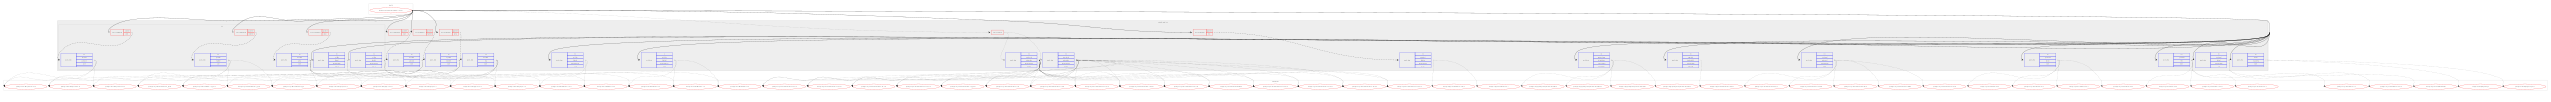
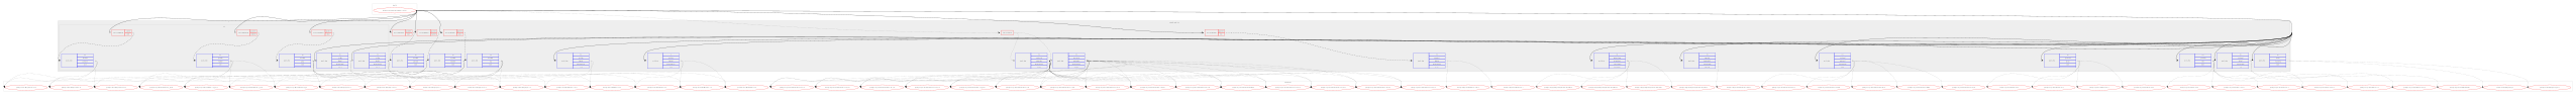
  digraph {
    compound=true
    concentrate=true
    fontname="Liberation Sans"
    fontsize=10
    newrank=true
    rankdir=TB
    ranksep=1.5
    node [color=red fontname="Liberation Sans" fontsize=10]
    edge [arrowhead=vee fontname="Liberation Sans" headport=w style=dotted tailport=e weight=100]
    n1 [label="portage://net-firewall/nftables-0.9.0-r5" width=4]
    n2 [color=blue label=<<TABLE BORDER="0" CELLBORDER="1" CELLSPACING="0" CELLPADDING="4" WIDTH="220"><TR><TD ROWSPAN="6" CELLPADDING="30">pack_dep</TD></TR><TR><TD WIDTH="110">no</TD></TR><TR><TD>sys-devel</TD></TR><TR><TD>automake</TD></TR><TR><TD>greaterequal</TD></TR><TR><TD>1.16.1</TD></TR></TABLE>> shape=none]
    n3 [color=blue label=<<TABLE BORDER="0" CELLBORDER="1" CELLSPACING="0" CELLPADDING="4" WIDTH="220"><TR><TD ROWSPAN="6" CELLPADDING="30">pack_dep</TD></TR><TR><TD WIDTH="110">no</TD></TR><TR><TD>sys-devel</TD></TR><TR><TD>automake</TD></TR><TR><TD>greaterequal</TD></TR><TR><TD>1.15.1</TD></TR></TABLE>> shape=none]
    n4 [label=<<TABLE BORDER="0" CELLBORDER="1" CELLSPACING="0" CELLPADDING="4"><TR><TD CELLPADDING="10">any_of_group</TD></TR></TABLE>> shape=none]
    n5 [color=blue label=<<TABLE BORDER="0" CELLBORDER="1" CELLSPACING="0" CELLPADDING="4" WIDTH="220"><TR><TD ROWSPAN="6" CELLPADDING="30">pack_dep</TD></TR><TR><TD WIDTH="110">no</TD></TR><TR><TD>app-text</TD></TR><TR><TD>dblatex</TD></TR><TR><TD>greaterequal</TD></TR><TR><TD>0.3.7</TD></TR></TABLE>> shape=none]
    n6 [label=<<TABLE BORDER="0" CELLBORDER="1" CELLSPACING="0" CELLPADDING="4"><TR><TD ROWSPAN="3" CELLPADDING="10">use_conditional</TD></TR><TR><TD>positive</TD></TR><TR><TD>doc</TD></TR></TABLE>> shape=none]
    n7 [color=blue label=<<TABLE BORDER="0" CELLBORDER="1" CELLSPACING="0" CELLPADDING="4" WIDTH="220"><TR><TD ROWSPAN="6" CELLPADDING="30">pack_dep</TD></TR><TR><TD WIDTH="110">no</TD></TR><TR><TD>dev-libs</TD></TR><TR><TD>gmp</TD></TR><TR><TD>none</TD></TR><TR><TD></TD></TR></TABLE>> shape=none]
    n8 [label=<<TABLE BORDER="0" CELLBORDER="1" CELLSPACING="0" CELLPADDING="4"><TR><TD ROWSPAN="3" CELLPADDING="10">use_conditional</TD></TR><TR><TD>positive</TD></TR><TR><TD>gmp</TD></TR></TABLE>> shape=none]
    n9 [color=blue label=<<TABLE BORDER="0" CELLBORDER="1" CELLSPACING="0" CELLPADDING="4" WIDTH="220"><TR><TD ROWSPAN="6" CELLPADDING="30">pack_dep</TD></TR><TR><TD WIDTH="110">no</TD></TR><TR><TD>dev-libs</TD></TR><TR><TD>jansson</TD></TR><TR><TD>none</TD></TR><TR><TD></TD></TR></TABLE>> shape=none]
    n10 [label=<<TABLE BORDER="0" CELLBORDER="1" CELLSPACING="0" CELLPADDING="4"><TR><TD ROWSPAN="3" CELLPADDING="10">use_conditional</TD></TR><TR><TD>positive</TD></TR><TR><TD>json</TD></TR></TABLE>> shape=none]
    n11 [color=blue label=<<TABLE BORDER="0" CELLBORDER="1" CELLSPACING="0" CELLPADDING="4" WIDTH="220"><TR><TD ROWSPAN="6" CELLPADDING="30">pack_dep</TD></TR><TR><TD WIDTH="110">no</TD></TR><TR><TD>sys-libs</TD></TR><TR><TD>readline</TD></TR><TR><TD>none</TD></TR><TR><TD></TD></TR></TABLE>> shape=none]
    n12 [label=<<TABLE BORDER="0" CELLBORDER="1" CELLSPACING="0" CELLPADDING="4"><TR><TD ROWSPAN="3" CELLPADDING="10">use_conditional</TD></TR><TR><TD>positive</TD></TR><TR><TD>readline</TD></TR></TABLE>> shape=none]
    n13 [color=blue label=<<TABLE BORDER="0" CELLBORDER="1" CELLSPACING="0" CELLPADDING="4" WIDTH="220"><TR><TD ROWSPAN="6" CELLPADDING="30">pack_dep</TD></TR><TR><TD WIDTH="110">no</TD></TR><TR><TD>app-portage</TD></TR><TR><TD>elt-patches</TD></TR><TR><TD>greaterequal</TD></TR><TR><TD>20170815</TD></TR></TABLE>> shape=none]
    n14 [color=blue label=<<TABLE BORDER="0" CELLBORDER="1" CELLSPACING="0" CELLPADDING="4" WIDTH="220"><TR><TD ROWSPAN="6" CELLPADDING="30">pack_dep</TD></TR><TR><TD WIDTH="110">no</TD></TR><TR><TD>app-text</TD></TR><TR><TD>docbook2X</TD></TR><TR><TD>greaterequal</TD></TR><TR><TD>0.8.8-r4</TD></TR></TABLE>> shape=none]
    n15 [color=blue label=<<TABLE BORDER="0" CELLBORDER="1" CELLSPACING="0" CELLPADDING="4" WIDTH="220"><TR><TD ROWSPAN="6" CELLPADDING="30">pack_dep</TD></TR><TR><TD WIDTH="110">no</TD></TR><TR><TD>net-libs</TD></TR><TR><TD>libmnl</TD></TR><TR><TD>greaterequal</TD></TR><TR><TD>1.0.3</TD></TR></TABLE>> shape=none]
    n16 [color=blue label=<<TABLE BORDER="0" CELLBORDER="1" CELLSPACING="0" CELLPADDING="4" WIDTH="220"><TR><TD ROWSPAN="6" CELLPADDING="30">pack_dep</TD></TR><TR><TD WIDTH="110">no</TD></TR><TR><TD>net-libs</TD></TR><TR><TD>libnftnl</TD></TR><TR><TD>greaterequal</TD></TR><TR><TD>1.1.1</TD></TR></TABLE>> shape=none]
    n17 [color=blue label=<<TABLE BORDER="0" CELLBORDER="1" CELLSPACING="0" CELLPADDING="4" WIDTH="220"><TR><TD ROWSPAN="6" CELLPADDING="30">pack_dep</TD></TR><TR><TD WIDTH="110">no</TD></TR><TR><TD>sys-devel</TD></TR><TR><TD>autoconf</TD></TR><TR><TD>greaterequal</TD></TR><TR><TD>2.69</TD></TR></TABLE>> shape=none]
    n18 [color=blue label=<<TABLE BORDER="0" CELLBORDER="1" CELLSPACING="0" CELLPADDING="4" WIDTH="220"><TR><TD ROWSPAN="6" CELLPADDING="30">pack_dep</TD></TR><TR><TD WIDTH="110">no</TD></TR><TR><TD>sys-devel</TD></TR><TR><TD>bison</TD></TR><TR><TD>none</TD></TR><TR><TD></TD></TR></TABLE>> shape=none]
    n19 [color=blue label=<<TABLE BORDER="0" CELLBORDER="1" CELLSPACING="0" CELLPADDING="4" WIDTH="220"><TR><TD ROWSPAN="6" CELLPADDING="30">pack_dep</TD></TR><TR><TD WIDTH="110">no</TD></TR><TR><TD>sys-devel</TD></TR><TR><TD>flex</TD></TR><TR><TD>none</TD></TR><TR><TD></TD></TR></TABLE>> shape=none]
    n20 [color=blue label=<<TABLE BORDER="0" CELLBORDER="1" CELLSPACING="0" CELLPADDING="4" WIDTH="220"><TR><TD ROWSPAN="6" CELLPADDING="30">pack_dep</TD></TR><TR><TD WIDTH="110">no</TD></TR><TR><TD>sys-devel</TD></TR><TR><TD>libtool</TD></TR><TR><TD>greaterequal</TD></TR><TR><TD>2.4</TD></TR></TABLE>> shape=none]
    n21 [color=blue label=<<TABLE BORDER="0" CELLBORDER="1" CELLSPACING="0" CELLPADDING="4" WIDTH="220"><TR><TD ROWSPAN="6" CELLPADDING="30">pack_dep</TD></TR><TR><TD WIDTH="110">no</TD></TR><TR><TD>virtual</TD></TR><TR><TD>pkgconfig</TD></TR><TR><TD>none</TD></TR><TR><TD></TD></TR></TABLE>> shape=none]
    n22 [color=blue label=<<TABLE BORDER="0" CELLBORDER="1" CELLSPACING="0" CELLPADDING="4" WIDTH="220"><TR><TD ROWSPAN="6" CELLPADDING="30">pack_dep</TD></TR><TR><TD WIDTH="110">no</TD></TR><TR><TD>dev-libs</TD></TR><TR><TD>gmp</TD></TR><TR><TD>none</TD></TR><TR><TD></TD></TR></TABLE>> shape=none]
    n23 [label=<<TABLE BORDER="0" CELLBORDER="1" CELLSPACING="0" CELLPADDING="4"><TR><TD ROWSPAN="3" CELLPADDING="10">use_conditional</TD></TR><TR><TD>positive</TD></TR><TR><TD>gmp</TD></TR></TABLE>> shape=none]
    n24 [color=blue label=<<TABLE BORDER="0" CELLBORDER="1" CELLSPACING="0" CELLPADDING="4" WIDTH="220"><TR><TD ROWSPAN="6" CELLPADDING="30">pack_dep</TD></TR><TR><TD WIDTH="110">no</TD></TR><TR><TD>dev-libs</TD></TR><TR><TD>jansson</TD></TR><TR><TD>none</TD></TR><TR><TD></TD></TR></TABLE>> shape=none]
    n25 [label=<<TABLE BORDER="0" CELLBORDER="1" CELLSPACING="0" CELLPADDING="4"><TR><TD ROWSPAN="3" CELLPADDING="10">use_conditional</TD></TR><TR><TD>positive</TD></TR><TR><TD>json</TD></TR></TABLE>> shape=none]
    n26 [color=blue label=<<TABLE BORDER="0" CELLBORDER="1" CELLSPACING="0" CELLPADDING="4" WIDTH="220"><TR><TD ROWSPAN="6" CELLPADDING="30">pack_dep</TD></TR><TR><TD WIDTH="110">no</TD></TR><TR><TD>sys-libs</TD></TR><TR><TD>readline</TD></TR><TR><TD>none</TD></TR><TR><TD></TD></TR></TABLE>> shape=none]
    n27 [label=<<TABLE BORDER="0" CELLBORDER="1" CELLSPACING="0" CELLPADDING="4"><TR><TD ROWSPAN="3" CELLPADDING="10">use_conditional</TD></TR><TR><TD>positive</TD></TR><TR><TD>readline</TD></TR></TABLE>> shape=none]
    n28 [color=blue label=<<TABLE BORDER="0" CELLBORDER="1" CELLSPACING="0" CELLPADDING="4" WIDTH="220"><TR><TD ROWSPAN="6" CELLPADDING="30">pack_dep</TD></TR><TR><TD WIDTH="110">no</TD></TR><TR><TD>net-libs</TD></TR><TR><TD>libmnl</TD></TR><TR><TD>greaterequal</TD></TR><TR><TD>1.0.3</TD></TR></TABLE>> shape=none]
    n29 [color=blue label=<<TABLE BORDER="0" CELLBORDER="1" CELLSPACING="0" CELLPADDING="4" WIDTH="220"><TR><TD ROWSPAN="6" CELLPADDING="30">pack_dep</TD></TR><TR><TD WIDTH="110">no</TD></TR><TR><TD>net-libs</TD></TR><TR><TD>libnftnl</TD></TR><TR><TD>greaterequal</TD></TR><TR><TD>1.1.1</TD></TR></TABLE>> shape=none]
    n30 [label="portage://sys-devel/automake-9999" width=4]
    n31 [label="portage://sys-devel/automake-1.9.6-r5" width=4]
    n32 [label="portage://sys-devel/automake-1.8.5-r5" width=4]
    n33 [label="portage://sys-devel/automake-1.7.9-r3" width=4]
    n34 [label="portage://sys-devel/automake-1.6.3-r2" width=4]
    n35 [label="portage://sys-devel/automake-1.5-r2" width=4]
    n36 [label="portage://sys-devel/automake-1.4_p6-r2" width=4]
    n37 [label="portage://sys-devel/automake-1.16.1-r2" width=4]
    n38 [label="portage://sys-devel/automake-1.16.1-r1" width=4]
    n39 [label="portage://sys-devel/automake-1.15.1-r2" width=4]
    n40 [label="portage://sys-devel/automake-1.14.1-r2" width=4]
    n41 [label="portage://sys-devel/automake-1.13.4-r2" width=4]
    n42 [label="portage://sys-devel/automake-1.12.6-r2" width=4]
    n43 [label="portage://sys-devel/automake-1.11.6-r3" width=4]
    n44 [label="portage://sys-devel/automake-1.10.3-r3" width=4]
    n45 [label="portage://app-text/dblatex-0.3.7" width=4]
    n46 [label="portage://app-text/dblatex-0.3.10-r1" width=4]
    n47 [label="portage://dev-libs/gmp-6.2.0-r1" width=4]
    n48 [label="portage://dev-libs/gmp-6.2.0" width=4]
    n49 [label="portage://dev-libs/gmp-6.1.2-r1" width=4]
    n50 [label="portage://dev-libs/gmp-6.1.2" width=4]
    n51 [label="portage://dev-libs/gmp-4.3.2-r1" width=4]
    n52 [label="portage://dev-libs/jansson-2.12" width=4]
    n53 [label="portage://dev-libs/jansson-2.11" width=4]
    n54 [label="portage://dev-libs/jansson-2.10" width=4]
    n55 [label="portage://sys-libs/readline-8.0_p4" width=4]
    n56 [label="portage://sys-libs/readline-8.0_p1-r1" width=4]
    n57 [label="portage://sys-libs/readline-7.0_p5-r1" width=4]
    n58 [label="portage://sys-libs/readline-6.3_p8-r3" width=4]
    n59 [label="portage://app-portage/elt-patches-20170826.1" width=4]
    n60 [label="portage://app-portage/elt-patches-20170815" width=4]
    n61 [label="portage://app-portage/elt-patches-20170422" width=4]
    n62 [label="portage://app-portage/elt-patches-20170317" width=4]
    n63 [label="portage://app-text/docbook2X-0.8.8-r4" width=4]
    n64 [label="portage://net-libs/libmnl-1.0.4" width=4]
    n65 [label="portage://net-libs/libmnl-1.0.3-r1" width=4]
    n66 [label="portage://net-libs/libnftnl-1.1.5" width=4]
    n67 [label="portage://net-libs/libnftnl-1.1.4" width=4]
    n68 [label="portage://net-libs/libnftnl-1.1.3" width=4]
    n69 [label="portage://sys-devel/autoconf-9999" width=4]
    n70 [label="portage://sys-devel/autoconf-2.69-r5" width=4]
    n71 [label="portage://sys-devel/autoconf-2.69-r4" width=4]
    n72 [label="portage://sys-devel/autoconf-2.64-r1" width=4]
    n73 [label="portage://sys-devel/autoconf-2.13-r1" width=4]
    n74 [label="portage://sys-devel/bison-3.5.2" width=4]
    n75 [label="portage://sys-devel/bison-3.5.1" width=4]
    n76 [label="portage://sys-devel/bison-3.4.2" width=4]
    n77 [label="portage://sys-devel/bison-3.0.2" width=4]
+   n78 [label="portage://sys-devel/flex-2.6.4-r1" width=4]
    n79 [label="portage://sys-devel/flex-2.6.4" width=4]
    n80 [label="portage://sys-devel/flex-2.6.3-r1" width=4]
    n81 [label="portage://sys-devel/flex-2.6.3" width=4]
    n82 [label="portage://sys-devel/flex-2.6.1" width=4]
    n83 [label="portage://sys-devel/libtool-9999" width=4]
    n84 [label="portage://sys-none/libtool-2.4.6-r6" width=4]
    n85 [label="portage://virtual/pkgconfig-1" width=4]
    n86 [label="portage://virtual/pkgconfig-0-r1" width=4]
    subgraph cluster_1 {
      color=gray
      label=<<i>ebuild</i>>
      rank=same
      n1
    }
    subgraph cluster_2 {
      color=gray
      label=<<i>dependencies</i>>
      subgraph cluster_3 {
        color=gray
        fillcolor="#eeeeee"
        label=<<i>compile</i>>
        style=filled
        subgraph sub_4 {
          color=gray
          fillcolor="#eeeeee"
          label=<<i>compile</i>>
          style=filled
          n4
          subgraph sub_5 {
            color=gray
            fillcolor="#eeeeee"
            label=<<i>compile</i>>
            style=filled
            n2
          }
          subgraph sub_6 {
            color=gray
            fillcolor="#eeeeee"
            label=<<i>compile</i>>
            style=filled
            n3
          }
        }
        subgraph sub_7 {
          color=gray
          fillcolor="#eeeeee"
          label=<<i>compile</i>>
          style=filled
          n6
          subgraph sub_8 {
            color=gray
            fillcolor="#eeeeee"
            label=<<i>compile</i>>
            style=filled
            n5
          }
        }
        subgraph sub_9 {
          color=gray
          fillcolor="#eeeeee"
          label=<<i>compile</i>>
          style=filled
          n8
          subgraph sub_10 {
            color=gray
            fillcolor="#eeeeee"
            label=<<i>compile</i>>
            style=filled
            n7
          }
        }
        subgraph sub_11 {
          color=gray
          fillcolor="#eeeeee"
          label=<<i>compile</i>>
          style=filled
          n10
          subgraph sub_12 {
            color=gray
            fillcolor="#eeeeee"
            label=<<i>compile</i>>
            style=filled
            n9
          }
        }
        subgraph sub_13 {
          color=gray
          fillcolor="#eeeeee"
          label=<<i>compile</i>>
          style=filled
          n12
          subgraph sub_14 {
            color=gray
            fillcolor="#eeeeee"
            label=<<i>compile</i>>
            style=filled
            n11
          }
        }
        subgraph sub_15 {
          color=gray
          fillcolor="#eeeeee"
          label=<<i>compile</i>>
          style=filled
          n13
        }
        subgraph sub_16 {
          color=gray
          fillcolor="#eeeeee"
          label=<<i>compile</i>>
          style=filled
          n14
        }
        subgraph sub_17 {
          color=gray
          fillcolor="#eeeeee"
          label=<<i>compile</i>>
          style=filled
          n15
        }
        subgraph sub_18 {
          color=gray
          fillcolor="#eeeeee"
          label=<<i>compile</i>>
          style=filled
          n16
        }
        subgraph sub_19 {
          color=gray
          fillcolor="#eeeeee"
          label=<<i>compile</i>>
          style=filled
          n17
        }
        subgraph sub_20 {
          color=gray
          fillcolor="#eeeeee"
          label=<<i>compile</i>>
          style=filled
          n18
        }
        subgraph sub_21 {
          color=gray
          fillcolor="#eeeeee"
          label=<<i>compile</i>>
          style=filled
          n19
        }
        subgraph sub_22 {
          color=gray
          fillcolor="#eeeeee"
          label=<<i>compile</i>>
          style=filled
          n20
        }
        subgraph sub_23 {
          color=gray
          fillcolor="#eeeeee"
          label=<<i>compile</i>>
          style=filled
          n21
        }
      }
      subgraph cluster_24 {
        color=gray
        fillcolor="#eeeeee"
        label=<<i>compile and run</i>>
        style=filled
      }
      subgraph cluster_25 {
        color=gray
        fillcolor="#eeeeee"
        label=<<i>run</i>>
        style=filled
        subgraph sub_26 {
          color=gray
          fillcolor="#eeeeee"
          label=<<i>run</i>>
          style=filled
          n23
          subgraph sub_27 {
            color=gray
            fillcolor="#eeeeee"
            label=<<i>run</i>>
            style=filled
            n22
          }
        }
        subgraph sub_28 {
          color=gray
          fillcolor="#eeeeee"
          label=<<i>run</i>>
          style=filled
          n25
          subgraph sub_29 {
            color=gray
            fillcolor="#eeeeee"
            label=<<i>run</i>>
            style=filled
            n24
          }
        }
        subgraph sub_30 {
          color=gray
          fillcolor="#eeeeee"
          label=<<i>run</i>>
          style=filled
          n27
          subgraph sub_31 {
            color=gray
            fillcolor="#eeeeee"
            label=<<i>run</i>>
            style=filled
            n26
          }
        }
        subgraph sub_32 {
          color=gray
          fillcolor="#eeeeee"
          label=<<i>run</i>>
          style=filled
          n28
        }
        subgraph sub_33 {
          color=gray
          fillcolor="#eeeeee"
          label=<<i>run</i>>
          style=filled
          n29
        }
      }
    }
    subgraph cluster_34 {
      color=gray
      label=<<i>candidates</i>>
      rank=same
      subgraph sub_35 {
        color=black
        label=<<i>candidates</i>>
        nodesep=1
        rank=same
        n30
        n31
        n32
        n33
        n34
        n35
        n36
        n37
        n38
        n39
        n40
        n41
        n42
        n43
        n44
      }
      subgraph sub_36 {
        color=black
        label=<<i>candidates</i>>
        nodesep=1
        rank=same
        n30
        n31
        n32
        n33
        n34
        n35
        n36
        n37
        n38
        n39
        n40
        n41
        n42
        n43
        n44
      }
      subgraph sub_37 {
        color=black
        label=<<i>candidates</i>>
        nodesep=1
        rank=same
        n45
        n46
      }
      subgraph sub_38 {
        color=black
        label=<<i>candidates</i>>
        nodesep=1
        rank=same
        n47
        n48
        n49
        n50
        n51
      }
      subgraph sub_39 {
        color=black
        label=<<i>candidates</i>>
        nodesep=1
        rank=same
        n52
        n53
        n54
      }
      subgraph sub_40 {
        color=black
        label=<<i>candidates</i>>
        nodesep=1
        rank=same
        n55
        n56
        n57
        n58
      }
      subgraph sub_41 {
        color=black
        label=<<i>candidates</i>>
        nodesep=1
        rank=same
        n59
        n60
        n61
        n62
      }
      subgraph sub_42 {
        color=black
        label=<<i>candidates</i>>
        nodesep=1
        rank=same
        n63
      }
      subgraph sub_43 {
        color=black
        label=<<i>candidates</i>>
        nodesep=1
        rank=same
        n64
        n65
      }
      subgraph sub_44 {
        color=black
        label=<<i>candidates</i>>
        nodesep=1
        rank=same
        n66
        n67
        n68
      }
      subgraph sub_45 {
        color=black
        label=<<i>candidates</i>>
        nodesep=1
        rank=same
        n69
        n70
        n71
        n72
        n73
      }
      subgraph sub_46 {
        color=black
        label=<<i>candidates</i>>
        nodesep=1
        rank=same
        n74
        n75
        n76
        n77
      }
      subgraph sub_47 {
        color=black
        label=<<i>candidates</i>>
        nodesep=1
        rank=same
+       n78
        n79
        n80
        n81
        n82
      }
      subgraph sub_48 {
        color=black
        label=<<i>candidates</i>>
        nodesep=1
        rank=same
        n83
        n84
      }
      subgraph sub_49 {
        color=black
        label=<<i>candidates</i>>
        nodesep=1
        rank=same
        n85
        n86
      }
      subgraph sub_50 {
        color=black
        label=<<i>candidates</i>>
        nodesep=1
        rank=same
        n47
        n48
        n49
        n50
        n51
      }
      subgraph sub_51 {
        color=black
        label=<<i>candidates</i>>
        nodesep=1
        rank=same
        n52
        n53
        n54
      }
      subgraph sub_52 {
        color=black
        label=<<i>candidates</i>>
        nodesep=1
        rank=same
        n55
        n56
        n57
        n58
      }
      subgraph sub_53 {
        color=black
        label=<<i>candidates</i>>
        nodesep=1
        rank=same
        n64
        n65
      }
      subgraph sub_54 {
        color=black
        label=<<i>candidates</i>>
        nodesep=1
        rank=same
        n66
        n67
        n68
      }
    }
    n1 -> n4 [weight=20]
    n1 -> n6 [style=solid weight=20]
    n1 -> n8 [style=solid weight=20]
    n1 -> n10 [style=solid weight=20]
    n1 -> n12 [style=solid weight=20]
    n1 -> n13 [style=solid weight=20]
    n1 -> n14 [style=solid weight=20]
    n1 -> n15 [style=solid weight=20]
    n1 -> n16 [style=solid weight=20]
    n1 -> n17 [style=solid weight=20]
    n1 -> n18 [style=solid weight=20]
    n1 -> n19 [style=solid weight=20]
    n1 -> n20 [style=solid weight=20]
    n1 -> n21 [style=solid weight=20]
    n1 -> n23 [arrowhead=odot style=solid weight=20]
    n1 -> n25 [arrowhead=odot style=solid weight=20]
    n1 -> n27 [arrowhead=odot style=solid weight=20]
    n1 -> n28 [arrowhead=odot style=solid weight=20]
    n1 -> n29 [arrowhead=odot style=solid weight=20]
    n2 -> n30
    n2 -> n31
    n2 -> n32
    n2 -> n33
    n2 -> n34
    n2 -> n35
    n2 -> n36
    n2 -> n37
    n2 -> n38
    n2 -> n39
    n2 -> n40
    n2 -> n41
    n2 -> n42
    n2 -> n43
    n2 -> n44
    n3 -> n30
    n3 -> n31
    n3 -> n32
    n3 -> n33
    n3 -> n34
    n3 -> n35
    n3 -> n36
    n3 -> n37
    n3 -> n38
    n3 -> n39
    n3 -> n40
    n3 -> n41
    n3 -> n42
    n3 -> n43
    n3 -> n44
    n4 -> n2 [arrowhead=oinv weight=20]
    n4 -> n3 [arrowhead=oinv weight=20]
    n5 -> n45
    n5 -> n46
    n6 -> n5 [style=dashed weight=20]
    n7 -> n47
    n7 -> n48
    n7 -> n49
    n7 -> n50
    n7 -> n51
    n8 -> n7 [style=dashed weight=20]
    n9 -> n52
    n9 -> n53
    n9 -> n54
    n10 -> n9 [style=dashed weight=20]
    n11 -> n55
    n11 -> n56
    n11 -> n57
    n11 -> n58
    n12 -> n11 [style=dashed weight=20]
    n13 -> n59
    n13 -> n60
    n13 -> n61
    n13 -> n62
    n14 -> n63
    n15 -> n64
    n15 -> n65
    n16 -> n66
    n16 -> n67
    n16 -> n68
    n17 -> n69
    n17 -> n70
    n17 -> n71
    n17 -> n72
    n17 -> n73
    n18 -> n74
    n18 -> n75
    n18 -> n76
    n18 -> n77
+   n19 -> n78
    n19 -> n79
    n19 -> n80
    n19 -> n81
    n19 -> n82
    n20 -> n83
    n20 -> n84
    n21 -> n85
    n21 -> n86
    n22 -> n47
    n22 -> n48
    n22 -> n49
    n22 -> n50
    n22 -> n51
    n23 -> n22 [style=dashed weight=20]
    n24 -> n52
    n24 -> n53
    n24 -> n54
    n25 -> n24 [style=dashed weight=20]
    n26 -> n55
    n26 -> n56
    n26 -> n57
    n26 -> n58
    n27 -> n26 [style=dashed weight=20]
    n28 -> n64
    n28 -> n65
    n29 -> n66
    n29 -> n67
    n29 -> n68
  }
